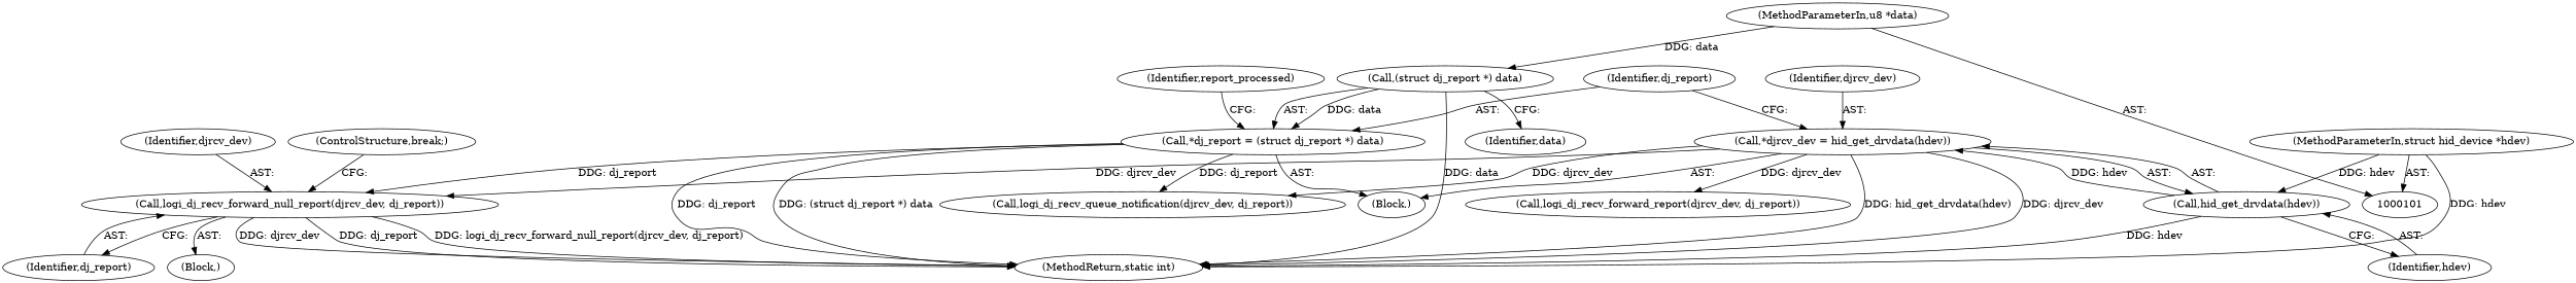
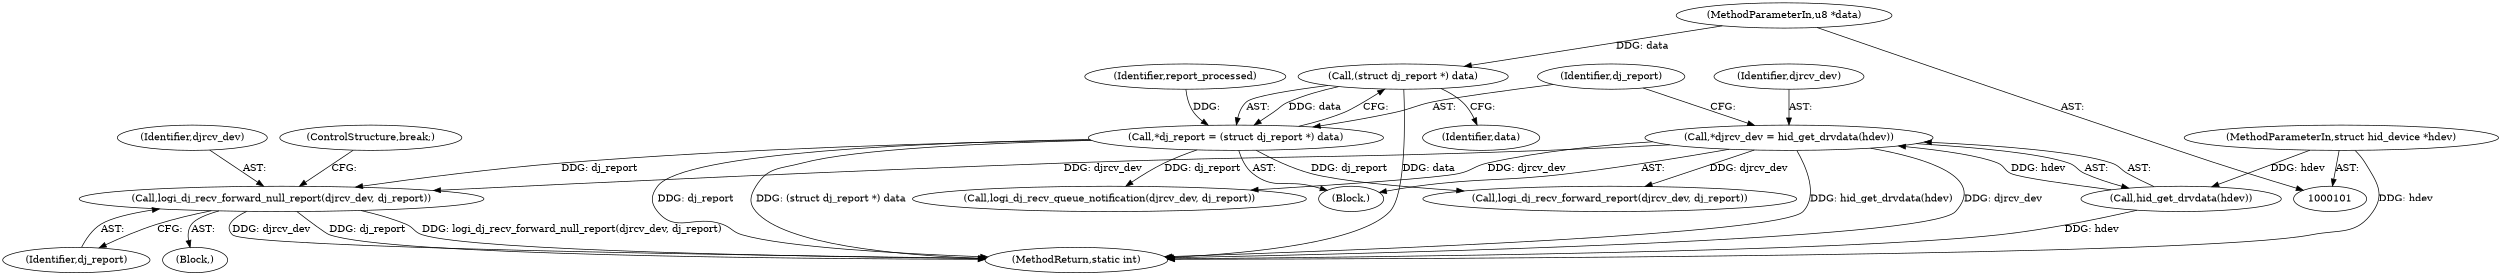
  digraph {
    n1 [label="(Call,logi_dj_recv_forward_null_report(djrcv_dev, dj_report))"]
    n2 [label="(Identifier,dj_report)"]
    n3 [label="(MethodReturn,static int)"]
    n4 [label="(Block,)"]
    n5 [label="(Call,*djrcv_dev = hid_get_drvdata(hdev))"]
    n6 [label="(Call,hid_get_drvdata(hdev))"]
    n7 [label="(Call,logi_dj_recv_queue_notification(djrcv_dev, dj_report))"]
    n8 [label="(Block,)"]
    n9 [label="(Call,logi_dj_recv_forward_report(djrcv_dev, dj_report))"]
-   n10 [label="(Identifier,hdev)"]
    n11 [label="(MethodParameterIn,struct hid_device *hdev)"]
    1000101
    n13 [label="(Call,*dj_report = (struct dj_report *) data)"]
    n14 [label="(Call,(struct dj_report *) data)"]
    n15 [label="(Identifier,data)"]
    n16 [label="(MethodParameterIn,u8 *data)"]
    n17 [label="(Identifier,report_processed)"]
    n18 [label="(Identifier,djrcv_dev)"]
    n19 [label="(Identifier,dj_report)"]
    n20 [label="(Identifier,djrcv_dev)"]
    n21 [label="(ControlStructure,break;)"]
    n1 -> n2 [label="CFG: "]
    n1 -> n3 [label="DDG: dj_report"]
    n1 -> n3 [label="DDG: logi_dj_recv_forward_null_report(djrcv_dev, dj_report)"]
    n1 -> n3 [label="DDG: djrcv_dev"]
    n1 -> n4 [label="AST: "]
    n2 -> n1 [label="AST: "]
    n5 -> n1 [label="DDG: djrcv_dev"]
    n5 -> n3 [label="DDG: hid_get_drvdata(hdev)"]
    n5 -> n3 [label="DDG: djrcv_dev"]
    n5 -> n6 [label="AST: "]
    n5 -> n7 [label="DDG: djrcv_dev"]
    n5 -> n8 [label="AST: "]
    n5 -> n9 [label="DDG: djrcv_dev"]
    n6 -> n3 [label="DDG: hdev"]
    n6 -> n5 [label="AST: "]
    n6 -> n5 [label="DDG: hdev"]
-   n6 -> n10 [label="CFG: "]
-   n10 -> n6 [label="AST: "]
    n11 -> n3 [label="DDG: hdev"]
    n11 -> n6 [label="DDG: hdev"]
    n11 -> 1000101 [label="AST: "]
    n13 -> n1 [label="DDG: dj_report"]
    n13 -> n3 [label="DDG: dj_report"]
    n13 -> n3 [label="DDG: (struct dj_report *) data"]
    n13 -> n7 [label="DDG: dj_report"]
    n13 -> n8 [label="AST: "]
+   n13 -> n9 [label="DDG: dj_report"]
+   n13 -> n14 [label="CFG: "]
    n14 -> n3 [label="DDG: data"]
    n14 -> n13 [label="AST: "]
    n14 -> n13 [label="DDG: data"]
    n14 -> n15 [label="CFG: "]
    n16 -> 1000101 [label="AST: "]
    n16 -> n14 [label="DDG: data"]
-   n17 -> n13 [label="CFG: "]
+   n17 -> n13 [label="DDG: "]
    n18 -> n1 [label="AST: "]
    n19 -> n5 [label="CFG: "]
    n19 -> n13 [label="AST: "]
    n20 -> n5 [label="AST: "]
    n21 -> n1 [label="CFG: "]
  }
